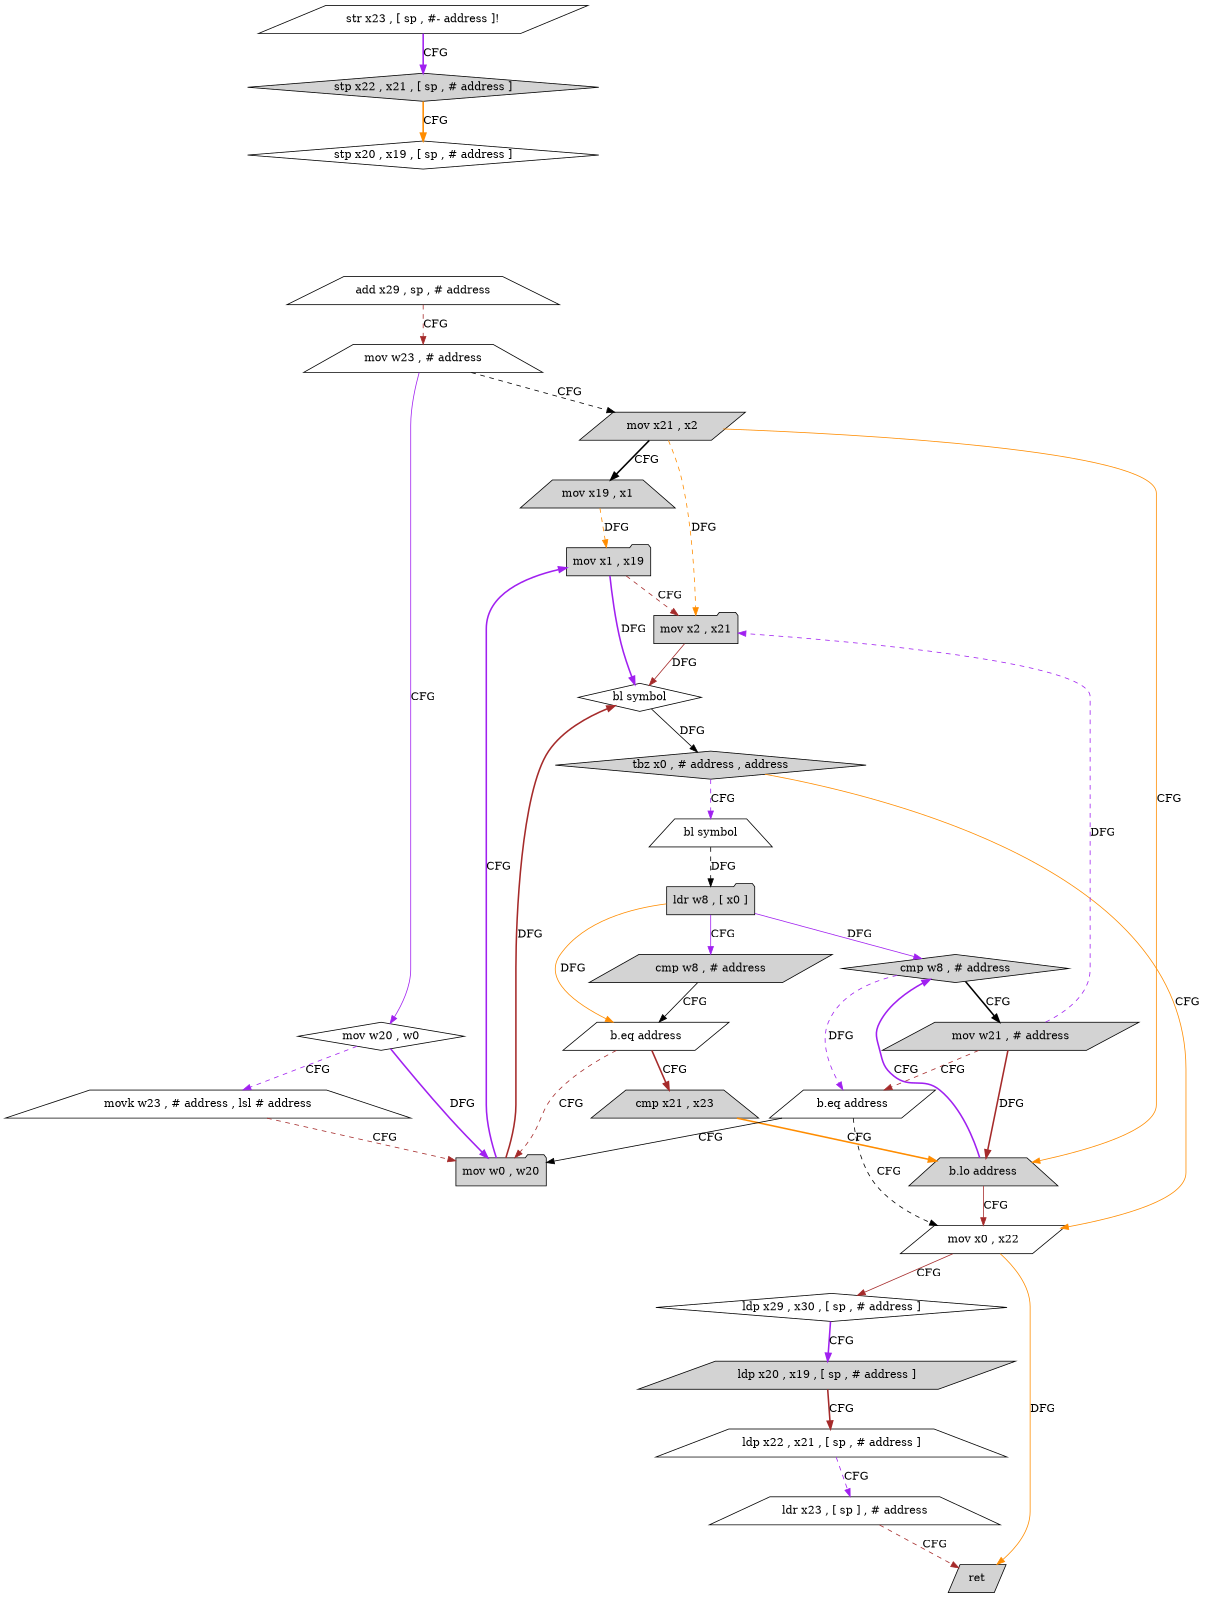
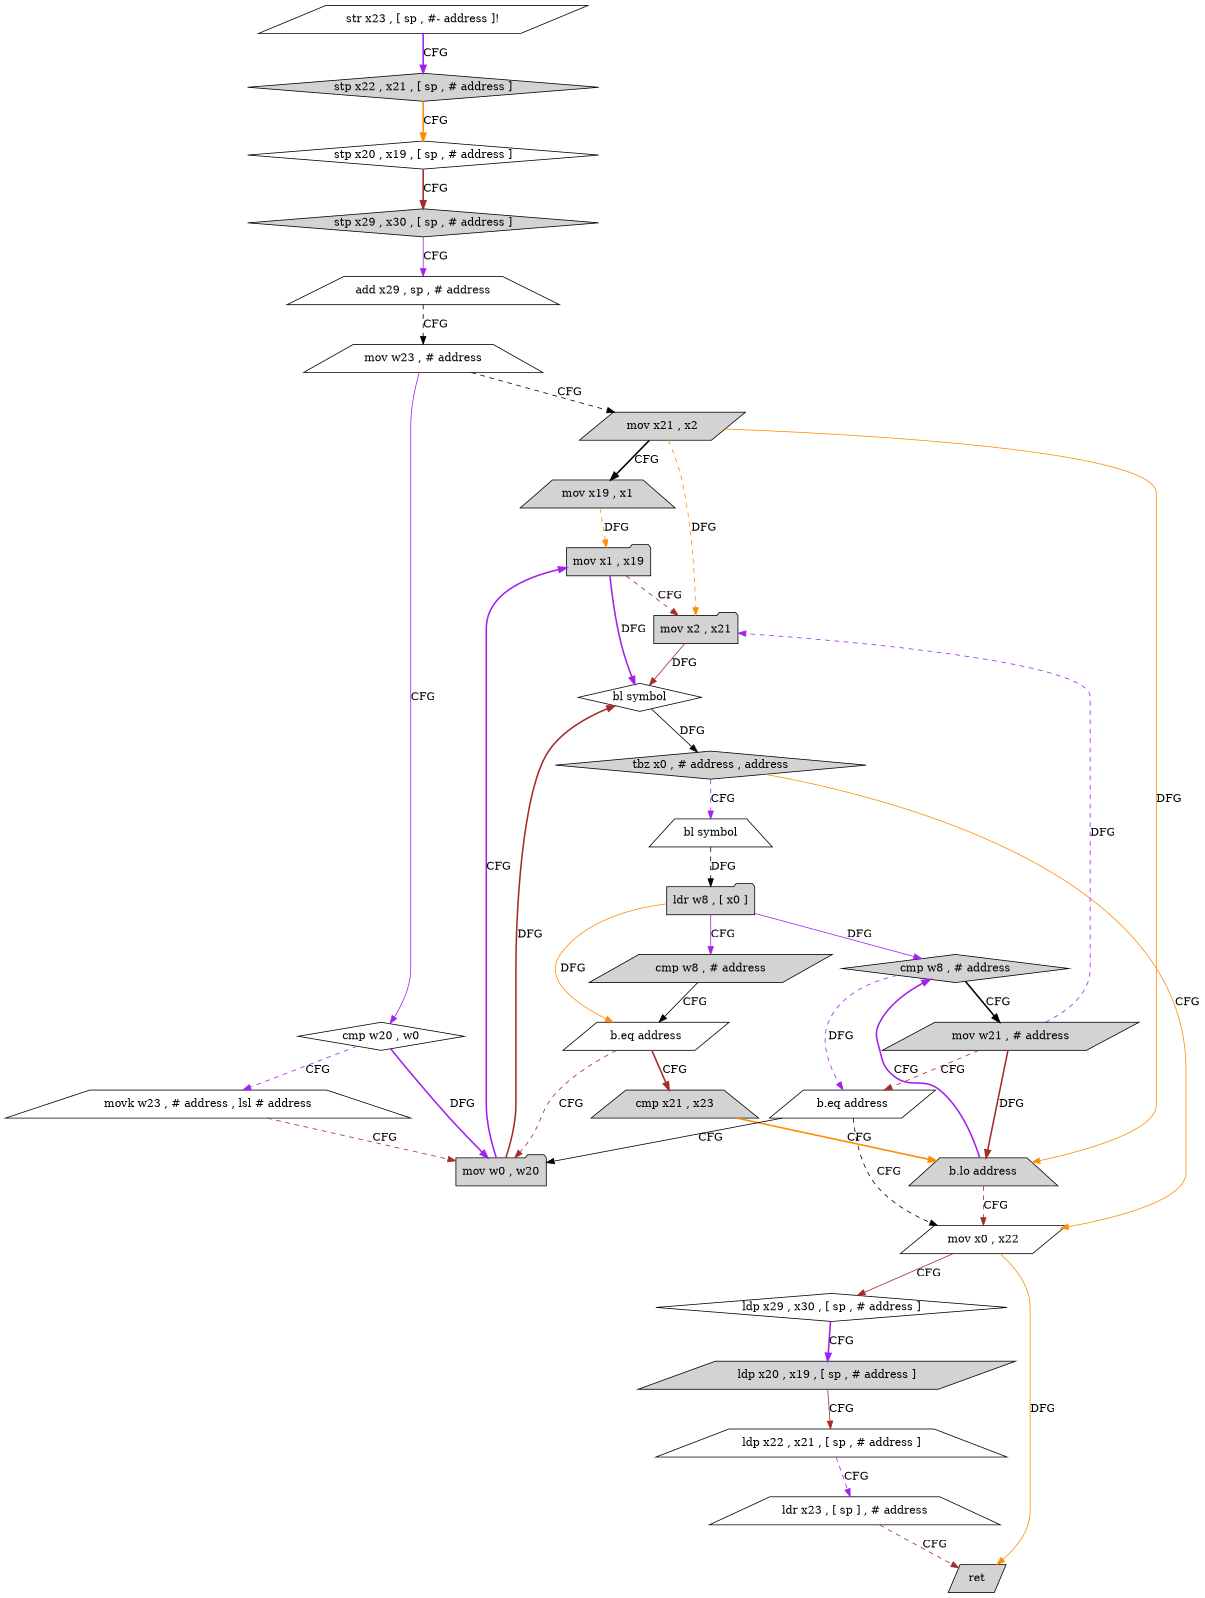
  digraph {
    node [fillcolor=lightgrey shape=parallelogram style=filled]
    edge [color=purple style=dashed]
    n1 [fillcolor=white label="str x23 , [ sp , #- address ]!"]
    n2 [label="stp x22 , x21 , [ sp , # address ]" shape=diamond]
    n3 [fillcolor=white label="stp x20 , x19 , [ sp , # address ]" shape=diamond]
+   n4 [label="stp x29 , x30 , [ sp , # address ]" shape=diamond]
    n5 [fillcolor=white label="add x29 , sp , # address" shape=trapezium]
    n6 [fillcolor=white label="mov w23 , # address" shape=trapezium]
    n7 [label="mov x21 , x2"]
-   n8 [fillcolor=white label="mov w20 , w0" shape=diamond]
+   n8 [fillcolor=white label="cmp w20 , w0" shape=diamond]
    n9 [label="mov x19 , x1" shape=trapezium]
    n10 [label="mov x2 , x21" shape=folder]
    n11 [label="b.lo address" shape=trapezium]
    n12 [label="mov x1 , x19" shape=folder]
    n13 [fillcolor=white label="bl symbol" shape=diamond]
    n14 [fillcolor=white label="mov x0 , x22"]
    n15 [label="cmp w8 , # address" shape=diamond]
    n16 [fillcolor=white label="movk w23 , # address , lsl # address" shape=trapezium]
    n17 [label="mov w0 , w20" shape=folder]
    n18 [label="tbz x0 , # address , address" shape=diamond]
    n19 [fillcolor=white label="ldp x29 , x30 , [ sp , # address ]" shape=diamond]
    n20 [label=ret]
    n21 [label="ldp x20 , x19 , [ sp , # address ]"]
    n22 [fillcolor=white label="ldp x22 , x21 , [ sp , # address ]" shape=trapezium]
    n23 [fillcolor=white label="ldr x23 , [ sp ] , # address" shape=trapezium]
    n24 [fillcolor=white label="bl symbol" shape=trapezium]
    n25 [label="ldr w8 , [ x0 ]" shape=folder]
    n26 [label="cmp w8 , # address"]
    n27 [fillcolor=white label="b.eq address"]
    n28 [label="cmp x21 , x23" shape=trapezium]
    n29 [label="mov w21 , # address"]
    n30 [fillcolor=white label="b.eq address"]
    n1 -> n2 [label=CFG style=bold]
    n2 -> n3 [color=darkorange label=CFG style=bold]
-   n5 -> n6 [color=brown label=CFG]
+   n3 -> n4 [color=brown label=CFG style=bold]
+   n4 -> n5 [label=CFG style=solid]
+   n5 -> n6 [color=black label=CFG]
    n6 -> n7 [color=black label=CFG]
    n6 -> n8 [label=CFG style=solid]
    n7 -> n9 [color=black label=CFG style=bold]
    n7 -> n10 [color=darkorange label=DFG]
-   n7 -> n11 [color=darkorange label=CFG style=solid]
+   n7 -> n11 [color=darkorange label=DFG style=solid]
    n8 -> n16 [label=CFG]
    n8 -> n17 [label=DFG style=bold]
    n9 -> n12 [color=darkorange label=DFG]
    n10 -> n13 [color=brown label=DFG style=solid]
-   n11 -> n14 [color=brown label=CFG style=solid]
+   n11 -> n14 [color=brown label=CFG]
    n11 -> n15 [label=CFG style=bold]
    n12 -> n10 [color=brown label=CFG]
    n12 -> n13 [label=DFG style=bold]
    n13 -> n18 [color=black label=DFG style=solid]
    n14 -> n19 [color=brown label=CFG style=solid]
    n14 -> n20 [color=darkorange label=DFG style=solid]
    n15 -> n29 [color=black label=CFG style=bold]
    n15 -> n30 [label=DFG]
    n16 -> n17 [color=brown label=CFG]
    n17 -> n12 [label=CFG style=bold]
    n17 -> n13 [color=brown label=DFG style=bold]
    n18 -> n14 [color=darkorange label=CFG style=solid]
    n18 -> n24 [label=CFG]
    n19 -> n21 [label=CFG style=bold]
-   n21 -> n22 [color=brown label=CFG style=bold]
+   n21 -> n22 [color=brown label=CFG style=solid]
    n22 -> n23 [label=CFG]
    n23 -> n20 [color=brown label=CFG]
    n24 -> n25 [color=black label=DFG]
    n25 -> n15 [label=DFG style=solid]
    n25 -> n26 [label=CFG style=solid]
    n25 -> n27 [color=darkorange label=DFG style=solid]
    n26 -> n27 [color=black label=CFG style=solid]
    n27 -> n17 [color=brown label=CFG]
    n27 -> n28 [color=brown label=CFG style=bold]
    n28 -> n11 [color=darkorange label=CFG style=bold]
    n29 -> n10 [label=DFG]
    n29 -> n11 [color=brown label=DFG style=bold]
    n29 -> n30 [color=brown label=CFG]
    n30 -> n14 [color=black label=CFG]
    n30 -> n17 [color=black label=CFG style=solid]
  }
